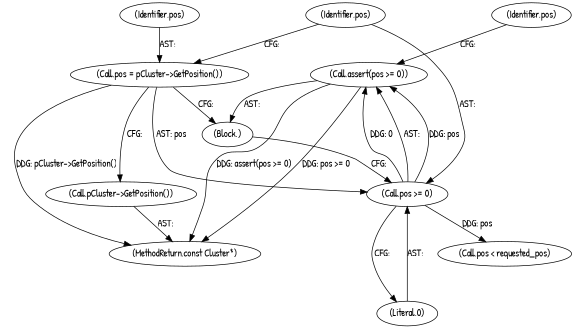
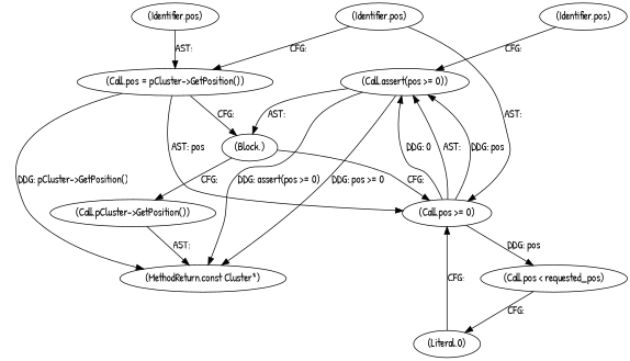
  digraph {
    fontname="Patrick Hand"
    node [fontname="Patrick Hand"]
    edge [fontname="Patrick Hand"]
    n1 [label="(Call,assert(pos >= 0))"]
    n2 [label="(MethodReturn,const Cluster*)"]
    n3 [label="(Block,)"]
    n4 [label="(Call,pos >= 0)"]
    n5 [label="(Call,pos < requested_pos)"]
    n6 [label="(Literal,0)"]
    n7 [label="(Call,pos = pCluster->GetPosition())"]
    n8 [label="(Call,pCluster->GetPosition())"]
    n9 [label="(Identifier,pos)"]
    n10 [label="(Identifier,pos)"]
    n11 [label="(Identifier,pos)"]
    n1 -> n2 [label="DDG: assert(pos >= 0)"]
    n1 -> n2 [label="DDG: pos >= 0"]
    n1 -> n3 [label="AST: "]
    n3 -> n4 [label="CFG: "]
    n4 -> n1 [label="AST: "]
    n4 -> n1 [label="DDG: pos"]
    n4 -> n1 [label="DDG: 0"]
    n4 -> n5 [label="DDG: pos"]
-   n4 -> n6 [label="CFG: "]
-   n6 -> n4 [label="AST: "]
+   n5 -> n6 [label="CFG: "]
+   n6 -> n4 [label="CFG: "]
    n7 -> n2 [label="DDG: pCluster->GetPosition()"]
    n7 -> n3 [label="CFG: "]
    n7 -> n4 [label="AST: pos"]
-   n7 -> n8 [label="CFG: "]
+   n3 -> n8 [label="CFG: "]
    n8 -> n2 [label="AST: "]
    n9 -> n7 [label="AST: "]
    n10 -> n4 [label="AST: "]
    n10 -> n7 [label="CFG: "]
    n11 -> n1 [label="CFG: "]
  }
